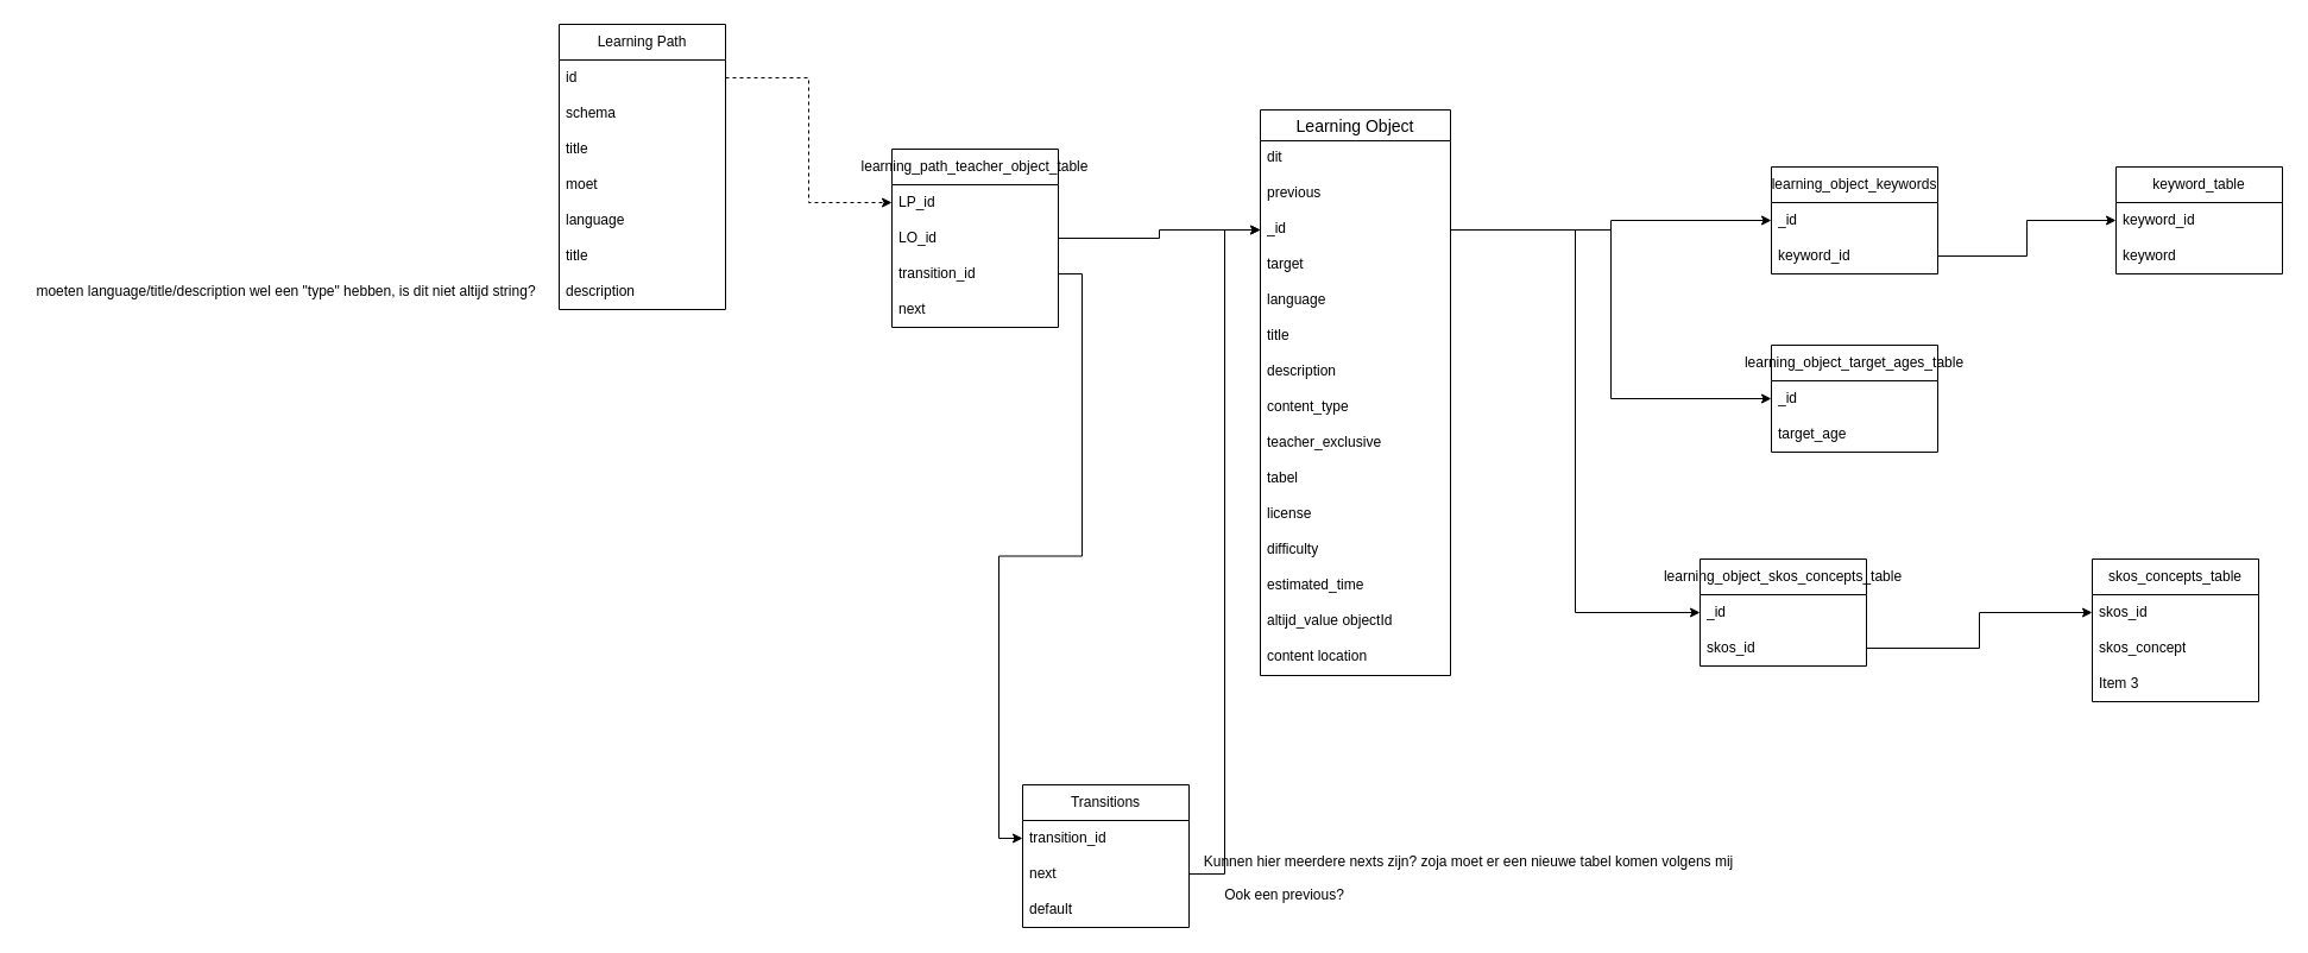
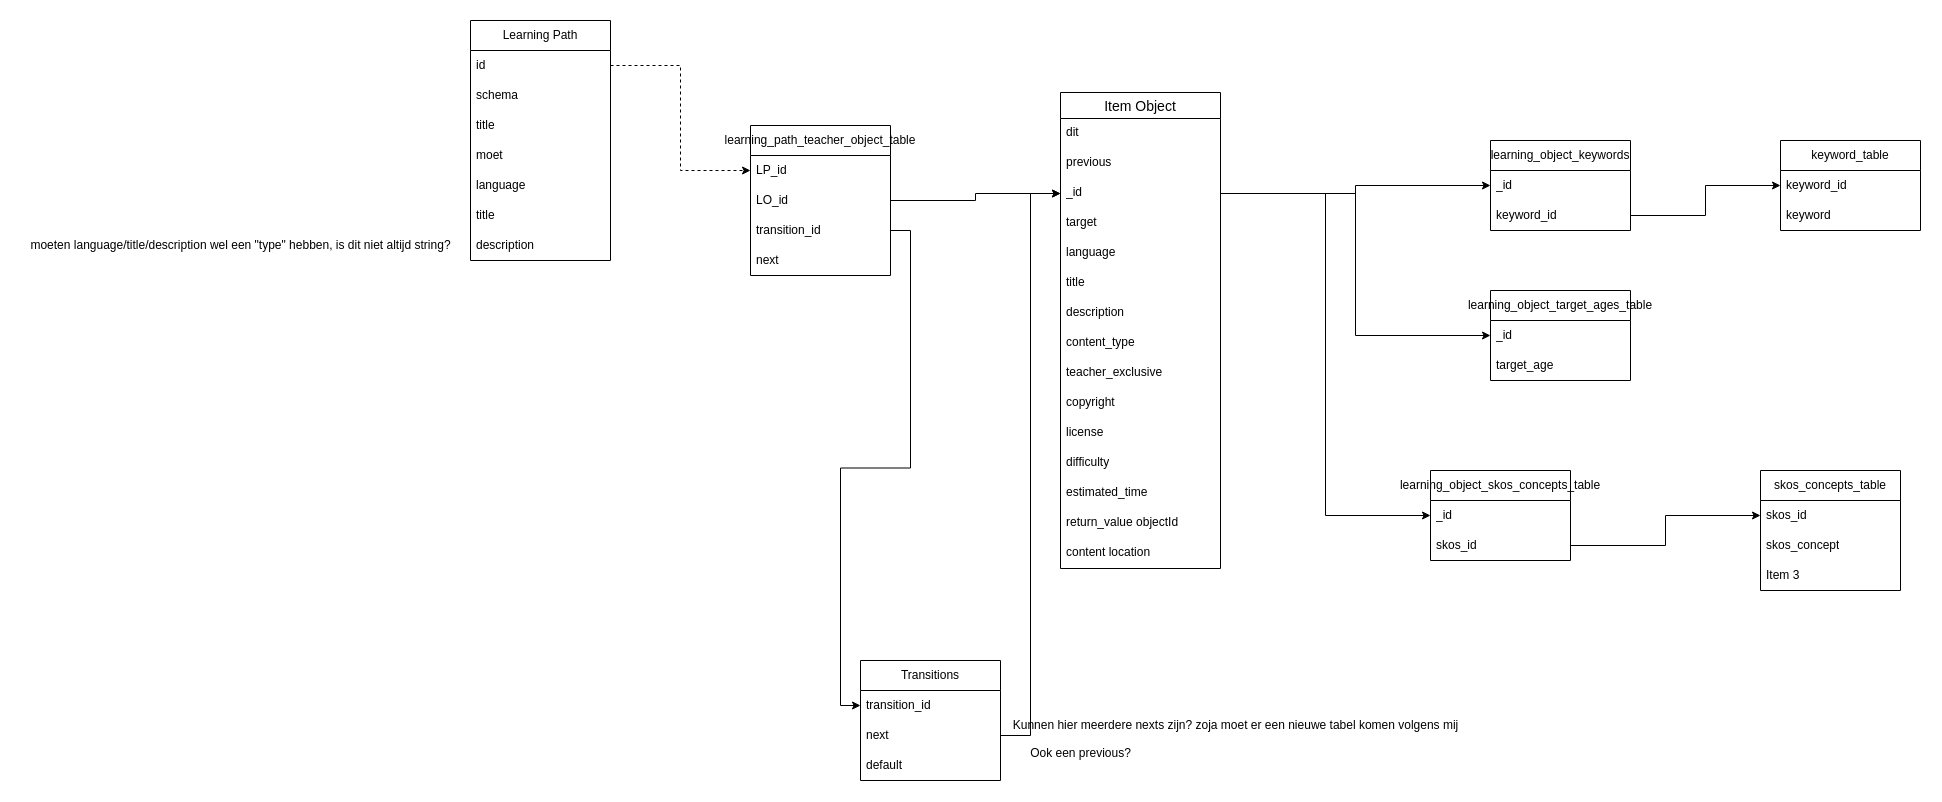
  <mxCell id="0" />
  <mxCell id="1" parent="0" />
- <mxCell id="2" value="Learning Object" style="swimlane;fontStyle=0;childLayout=stackLayout;horizontal=1;startSize=26;horizontalStack=0;resizeParent=1;resizeParentMax=0;resizeLast=0;collapsible=1;marginBottom=0;align=center;fontSize=14;" vertex="1" parent="1"><mxGeometry x="1060" y="92" width="160" height="476" as="geometry" /></mxCell>
+ <mxCell id="2" value="Item Object" style="swimlane;fontStyle=0;childLayout=stackLayout;horizontal=1;startSize=26;horizontalStack=0;resizeParent=1;resizeParentMax=0;resizeLast=0;collapsible=1;marginBottom=0;align=center;fontSize=14;" vertex="1" parent="1"><mxGeometry x="1060" y="92" width="160" height="476" as="geometry" /></mxCell>
  <mxCell id="3" value="dit&lt;span style=&quot;white-space: pre;&quot;&gt;&#09;&lt;/span&gt;" style="text;strokeColor=none;fillColor=none;spacingLeft=4;spacingRight=4;overflow=hidden;rotatable=0;points=[[0,0.5],[1,0.5]];portConstraint=eastwest;fontSize=12;whiteSpace=wrap;html=1;" vertex="1" parent="2"><mxGeometry y="26" width="160" height="30" as="geometry" /></mxCell>
  <mxCell id="4" value="previous" style="text;strokeColor=none;fillColor=none;spacingLeft=4;spacingRight=4;overflow=hidden;rotatable=0;points=[[0,0.5],[1,0.5]];portConstraint=eastwest;fontSize=12;whiteSpace=wrap;html=1;" vertex="1" parent="2"><mxGeometry y="56" width="160" height="30" as="geometry" /></mxCell>
  <mxCell id="5" value="_id" style="text;strokeColor=none;fillColor=none;spacingLeft=4;spacingRight=4;overflow=hidden;rotatable=0;points=[[0,0.5],[1,0.5]];portConstraint=eastwest;fontSize=12;whiteSpace=wrap;html=1;" vertex="1" parent="2"><mxGeometry y="86" width="160" height="30" as="geometry" /></mxCell>
  <mxCell id="6" value="target" style="text;strokeColor=none;fillColor=none;spacingLeft=4;spacingRight=4;overflow=hidden;rotatable=0;points=[[0,0.5],[1,0.5]];portConstraint=eastwest;fontSize=12;whiteSpace=wrap;html=1;" vertex="1" parent="2"><mxGeometry y="116" width="160" height="30" as="geometry" /></mxCell>
  <mxCell id="7" value="language" style="text;strokeColor=none;fillColor=none;spacingLeft=4;spacingRight=4;overflow=hidden;rotatable=0;points=[[0,0.5],[1,0.5]];portConstraint=eastwest;fontSize=12;whiteSpace=wrap;html=1;" vertex="1" parent="2"><mxGeometry y="146" width="160" height="30" as="geometry" /></mxCell>
  <mxCell id="8" value="title" style="text;strokeColor=none;fillColor=none;spacingLeft=4;spacingRight=4;overflow=hidden;rotatable=0;points=[[0,0.5],[1,0.5]];portConstraint=eastwest;fontSize=12;whiteSpace=wrap;html=1;" vertex="1" parent="2"><mxGeometry y="176" width="160" height="30" as="geometry" /></mxCell>
  <mxCell id="9" value="description" style="text;strokeColor=none;fillColor=none;spacingLeft=4;spacingRight=4;overflow=hidden;rotatable=0;points=[[0,0.5],[1,0.5]];portConstraint=eastwest;fontSize=12;whiteSpace=wrap;html=1;" vertex="1" parent="2"><mxGeometry y="206" width="160" height="30" as="geometry" /></mxCell>
  <mxCell id="10" value="content_type" style="text;strokeColor=none;fillColor=none;spacingLeft=4;spacingRight=4;overflow=hidden;rotatable=0;points=[[0,0.5],[1,0.5]];portConstraint=eastwest;fontSize=12;whiteSpace=wrap;html=1;" vertex="1" parent="2"><mxGeometry y="236" width="160" height="30" as="geometry" /></mxCell>
  <mxCell id="11" value="teacher_exclusive" style="text;strokeColor=none;fillColor=none;spacingLeft=4;spacingRight=4;overflow=hidden;rotatable=0;points=[[0,0.5],[1,0.5]];portConstraint=eastwest;fontSize=12;whiteSpace=wrap;html=1;" vertex="1" parent="2"><mxGeometry y="266" width="160" height="30" as="geometry" /></mxCell>
- <mxCell id="12" value="tabel" style="text;strokeColor=none;fillColor=none;spacingLeft=4;spacingRight=4;overflow=hidden;rotatable=0;points=[[0,0.5],[1,0.5]];portConstraint=eastwest;fontSize=12;whiteSpace=wrap;html=1;" vertex="1" parent="2"><mxGeometry y="296" width="160" height="30" as="geometry" /></mxCell>
+ <mxCell id="12" value="copyright" style="text;strokeColor=none;fillColor=none;spacingLeft=4;spacingRight=4;overflow=hidden;rotatable=0;points=[[0,0.5],[1,0.5]];portConstraint=eastwest;fontSize=12;whiteSpace=wrap;html=1;" vertex="1" parent="2"><mxGeometry y="296" width="160" height="30" as="geometry" /></mxCell>
  <mxCell id="13" value="license" style="text;strokeColor=none;fillColor=none;spacingLeft=4;spacingRight=4;overflow=hidden;rotatable=0;points=[[0,0.5],[1,0.5]];portConstraint=eastwest;fontSize=12;whiteSpace=wrap;html=1;" vertex="1" parent="2"><mxGeometry y="326" width="160" height="30" as="geometry" /></mxCell>
  <mxCell id="14" value="difficulty" style="text;strokeColor=none;fillColor=none;spacingLeft=4;spacingRight=4;overflow=hidden;rotatable=0;points=[[0,0.5],[1,0.5]];portConstraint=eastwest;fontSize=12;whiteSpace=wrap;html=1;" vertex="1" parent="2"><mxGeometry y="356" width="160" height="30" as="geometry" /></mxCell>
  <mxCell id="15" value="estimated_time" style="text;strokeColor=none;fillColor=none;spacingLeft=4;spacingRight=4;overflow=hidden;rotatable=0;points=[[0,0.5],[1,0.5]];portConstraint=eastwest;fontSize=12;whiteSpace=wrap;html=1;" vertex="1" parent="2"><mxGeometry y="386" width="160" height="30" as="geometry" /></mxCell>
- <mxCell id="16" value="altijd_value objectId" style="text;strokeColor=none;fillColor=none;spacingLeft=4;spacingRight=4;overflow=hidden;rotatable=0;points=[[0,0.5],[1,0.5]];portConstraint=eastwest;fontSize=12;whiteSpace=wrap;html=1;" vertex="1" parent="2"><mxGeometry y="416" width="160" height="30" as="geometry" /></mxCell>
+ <mxCell id="16" value="return_value objectId" style="text;strokeColor=none;fillColor=none;spacingLeft=4;spacingRight=4;overflow=hidden;rotatable=0;points=[[0,0.5],[1,0.5]];portConstraint=eastwest;fontSize=12;whiteSpace=wrap;html=1;" vertex="1" parent="2"><mxGeometry y="416" width="160" height="30" as="geometry" /></mxCell>
  <mxCell id="17" value="content location" style="text;strokeColor=none;fillColor=none;spacingLeft=4;spacingRight=4;overflow=hidden;rotatable=0;points=[[0,0.5],[1,0.5]];portConstraint=eastwest;fontSize=12;whiteSpace=wrap;html=1;" vertex="1" parent="2"><mxGeometry y="446" width="160" height="30" as="geometry" /></mxCell>
  <mxCell id="18" value="keyword_table" style="swimlane;fontStyle=0;childLayout=stackLayout;horizontal=1;startSize=30;horizontalStack=0;resizeParent=1;resizeParentMax=0;resizeLast=0;collapsible=1;marginBottom=0;whiteSpace=wrap;html=1;" vertex="1" parent="1"><mxGeometry x="1780" y="140" width="140" height="90" as="geometry" /></mxCell>
  <mxCell id="19" value="keyword_id" style="text;strokeColor=none;fillColor=none;align=left;verticalAlign=middle;spacingLeft=4;spacingRight=4;overflow=hidden;points=[[0,0.5],[1,0.5]];portConstraint=eastwest;rotatable=0;whiteSpace=wrap;html=1;" vertex="1" parent="18"><mxGeometry y="30" width="140" height="30" as="geometry" /></mxCell>
  <mxCell id="20" value="keyword" style="text;strokeColor=none;fillColor=none;align=left;verticalAlign=middle;spacingLeft=4;spacingRight=4;overflow=hidden;points=[[0,0.5],[1,0.5]];portConstraint=eastwest;rotatable=0;whiteSpace=wrap;html=1;" vertex="1" parent="18"><mxGeometry y="60" width="140" height="30" as="geometry" /></mxCell>
  <mxCell id="21" value="learning_object_keywords" style="swimlane;fontStyle=0;childLayout=stackLayout;horizontal=1;startSize=30;horizontalStack=0;resizeParent=1;resizeParentMax=0;resizeLast=0;collapsible=1;marginBottom=0;whiteSpace=wrap;html=1;" vertex="1" parent="1"><mxGeometry x="1490" y="140" width="140" height="90" as="geometry" /></mxCell>
  <mxCell id="22" value="_id" style="text;strokeColor=none;fillColor=none;align=left;verticalAlign=middle;spacingLeft=4;spacingRight=4;overflow=hidden;points=[[0,0.5],[1,0.5]];portConstraint=eastwest;rotatable=0;whiteSpace=wrap;html=1;" vertex="1" parent="21"><mxGeometry y="30" width="140" height="30" as="geometry" /></mxCell>
  <mxCell id="23" value="keyword_id" style="text;strokeColor=none;fillColor=none;align=left;verticalAlign=middle;spacingLeft=4;spacingRight=4;overflow=hidden;points=[[0,0.5],[1,0.5]];portConstraint=eastwest;rotatable=0;whiteSpace=wrap;html=1;" vertex="1" parent="21"><mxGeometry y="60" width="140" height="30" as="geometry" /></mxCell>
  <mxCell id="24" style="edgeStyle=orthogonalEdgeStyle;rounded=0;orthogonalLoop=1;jettySize=auto;html=1;entryX=0;entryY=0.5;entryDx=0;entryDy=0;" edge="1" parent="1" source="5" target="22"><mxGeometry relative="1" as="geometry" /></mxCell>
  <mxCell id="25" style="edgeStyle=orthogonalEdgeStyle;rounded=0;orthogonalLoop=1;jettySize=auto;html=1;" edge="1" parent="1" source="23" target="19"><mxGeometry relative="1" as="geometry" /></mxCell>
  <mxCell id="26" value="learning_object_target_ages_table" style="swimlane;fontStyle=0;childLayout=stackLayout;horizontal=1;startSize=30;horizontalStack=0;resizeParent=1;resizeParentMax=0;resizeLast=0;collapsible=1;marginBottom=0;whiteSpace=wrap;html=1;" vertex="1" parent="1"><mxGeometry x="1490" y="290" width="140" height="90" as="geometry"><mxRectangle x="740" y="510" width="220" height="30" as="alternateBounds" /></mxGeometry></mxCell>
  <mxCell id="27" value="_id" style="text;strokeColor=none;fillColor=none;align=left;verticalAlign=middle;spacingLeft=4;spacingRight=4;overflow=hidden;points=[[0,0.5],[1,0.5]];portConstraint=eastwest;rotatable=0;whiteSpace=wrap;html=1;" vertex="1" parent="26"><mxGeometry y="30" width="140" height="30" as="geometry" /></mxCell>
  <mxCell id="28" value="target_age" style="text;strokeColor=none;fillColor=none;align=left;verticalAlign=middle;spacingLeft=4;spacingRight=4;overflow=hidden;points=[[0,0.5],[1,0.5]];portConstraint=eastwest;rotatable=0;whiteSpace=wrap;html=1;" vertex="1" parent="26"><mxGeometry y="60" width="140" height="30" as="geometry" /></mxCell>
  <mxCell id="29" style="edgeStyle=orthogonalEdgeStyle;rounded=0;orthogonalLoop=1;jettySize=auto;html=1;" edge="1" parent="1" source="5" target="27"><mxGeometry relative="1" as="geometry" /></mxCell>
  <mxCell id="30" value="skos_concepts_table" style="swimlane;fontStyle=0;childLayout=stackLayout;horizontal=1;startSize=30;horizontalStack=0;resizeParent=1;resizeParentMax=0;resizeLast=0;collapsible=1;marginBottom=0;whiteSpace=wrap;html=1;" vertex="1" parent="1"><mxGeometry x="1760" y="470" width="140" height="120" as="geometry" /></mxCell>
  <mxCell id="31" value="skos_id" style="text;strokeColor=none;fillColor=none;align=left;verticalAlign=middle;spacingLeft=4;spacingRight=4;overflow=hidden;points=[[0,0.5],[1,0.5]];portConstraint=eastwest;rotatable=0;whiteSpace=wrap;html=1;" vertex="1" parent="30"><mxGeometry y="30" width="140" height="30" as="geometry" /></mxCell>
  <mxCell id="32" value="skos_concept" style="text;strokeColor=none;fillColor=none;align=left;verticalAlign=middle;spacingLeft=4;spacingRight=4;overflow=hidden;points=[[0,0.5],[1,0.5]];portConstraint=eastwest;rotatable=0;whiteSpace=wrap;html=1;" vertex="1" parent="30"><mxGeometry y="60" width="140" height="30" as="geometry" /></mxCell>
  <mxCell id="33" value="Item 3" style="text;strokeColor=none;fillColor=none;align=left;verticalAlign=middle;spacingLeft=4;spacingRight=4;overflow=hidden;points=[[0,0.5],[1,0.5]];portConstraint=eastwest;rotatable=0;whiteSpace=wrap;html=1;" vertex="1" parent="30"><mxGeometry y="90" width="140" height="30" as="geometry" /></mxCell>
  <mxCell id="34" value="learning_object_skos_concepts_table" style="swimlane;fontStyle=0;childLayout=stackLayout;horizontal=1;startSize=30;horizontalStack=0;resizeParent=1;resizeParentMax=0;resizeLast=0;collapsible=1;marginBottom=0;whiteSpace=wrap;html=1;" vertex="1" parent="1"><mxGeometry x="1430" y="470" width="140" height="90" as="geometry" /></mxCell>
  <mxCell id="35" value="_id" style="text;strokeColor=none;fillColor=none;align=left;verticalAlign=middle;spacingLeft=4;spacingRight=4;overflow=hidden;points=[[0,0.5],[1,0.5]];portConstraint=eastwest;rotatable=0;whiteSpace=wrap;html=1;" vertex="1" parent="34"><mxGeometry y="30" width="140" height="30" as="geometry" /></mxCell>
  <mxCell id="36" value="skos_id" style="text;strokeColor=none;fillColor=none;align=left;verticalAlign=middle;spacingLeft=4;spacingRight=4;overflow=hidden;points=[[0,0.5],[1,0.5]];portConstraint=eastwest;rotatable=0;whiteSpace=wrap;html=1;" vertex="1" parent="34"><mxGeometry y="60" width="140" height="30" as="geometry" /></mxCell>
  <mxCell id="37" style="edgeStyle=orthogonalEdgeStyle;rounded=0;orthogonalLoop=1;jettySize=auto;html=1;entryX=0;entryY=0.5;entryDx=0;entryDy=0;" edge="1" parent="1" source="5" target="35"><mxGeometry relative="1" as="geometry" /></mxCell>
  <mxCell id="38" style="edgeStyle=orthogonalEdgeStyle;rounded=0;orthogonalLoop=1;jettySize=auto;html=1;entryX=0;entryY=0.5;entryDx=0;entryDy=0;" edge="1" parent="1" source="36" target="31"><mxGeometry relative="1" as="geometry" /></mxCell>
  <mxCell id="39" value="Learning Path" style="swimlane;fontStyle=0;childLayout=stackLayout;horizontal=1;startSize=30;horizontalStack=0;resizeParent=1;resizeParentMax=0;resizeLast=0;collapsible=1;marginBottom=0;whiteSpace=wrap;html=1;" vertex="1" parent="1"><mxGeometry x="470" y="20" width="140" height="240" as="geometry" /></mxCell>
  <mxCell id="40" value="id" style="text;strokeColor=none;fillColor=none;align=left;verticalAlign=middle;spacingLeft=4;spacingRight=4;overflow=hidden;points=[[0,0.5],[1,0.5]];portConstraint=eastwest;rotatable=0;whiteSpace=wrap;html=1;" vertex="1" parent="39"><mxGeometry y="30" width="140" height="30" as="geometry" /></mxCell>
  <mxCell id="41" value="schema" style="text;strokeColor=none;fillColor=none;align=left;verticalAlign=middle;spacingLeft=4;spacingRight=4;overflow=hidden;points=[[0,0.5],[1,0.5]];portConstraint=eastwest;rotatable=0;whiteSpace=wrap;html=1;" vertex="1" parent="39"><mxGeometry y="60" width="140" height="30" as="geometry" /></mxCell>
  <mxCell id="42" value="title" style="text;strokeColor=none;fillColor=none;align=left;verticalAlign=middle;spacingLeft=4;spacingRight=4;overflow=hidden;points=[[0,0.5],[1,0.5]];portConstraint=eastwest;rotatable=0;whiteSpace=wrap;html=1;" vertex="1" parent="39"><mxGeometry y="90" width="140" height="30" as="geometry" /></mxCell>
  <mxCell id="43" value="moet" style="text;strokeColor=none;fillColor=none;align=left;verticalAlign=middle;spacingLeft=4;spacingRight=4;overflow=hidden;points=[[0,0.5],[1,0.5]];portConstraint=eastwest;rotatable=0;whiteSpace=wrap;html=1;" vertex="1" parent="39"><mxGeometry y="120" width="140" height="30" as="geometry" /></mxCell>
  <mxCell id="44" value="language" style="text;strokeColor=none;fillColor=none;align=left;verticalAlign=middle;spacingLeft=4;spacingRight=4;overflow=hidden;points=[[0,0.5],[1,0.5]];portConstraint=eastwest;rotatable=0;whiteSpace=wrap;html=1;" vertex="1" parent="39"><mxGeometry y="150" width="140" height="30" as="geometry" /></mxCell>
  <mxCell id="45" value="title" style="text;strokeColor=none;fillColor=none;align=left;verticalAlign=middle;spacingLeft=4;spacingRight=4;overflow=hidden;points=[[0,0.5],[1,0.5]];portConstraint=eastwest;rotatable=0;whiteSpace=wrap;html=1;" vertex="1" parent="39"><mxGeometry y="180" width="140" height="30" as="geometry" /></mxCell>
  <mxCell id="46" value="description" style="text;strokeColor=none;fillColor=none;align=left;verticalAlign=middle;spacingLeft=4;spacingRight=4;overflow=hidden;points=[[0,0.5],[1,0.5]];portConstraint=eastwest;rotatable=0;whiteSpace=wrap;html=1;" vertex="1" parent="39"><mxGeometry y="210" width="140" height="30" as="geometry" /></mxCell>
  <mxCell id="47" value="moeten language/title/description wel een &quot;type&quot; hebben, is dit niet altijd string?" style="text;html=1;align=center;verticalAlign=middle;resizable=0;points=[];autosize=1;strokeColor=none;fillColor=none;" vertex="1" parent="1"><mxGeometry x="20" y="230" width="440" height="30" as="geometry" /></mxCell>
  <mxCell id="48" value="learning_path_teacher_object_table" style="swimlane;fontStyle=0;childLayout=stackLayout;horizontal=1;startSize=30;horizontalStack=0;resizeParent=1;resizeParentMax=0;resizeLast=0;collapsible=1;marginBottom=0;whiteSpace=wrap;html=1;" vertex="1" parent="1"><mxGeometry y="125" width="140" height="150" as="geometry" x="750" /></mxCell>
  <mxCell id="49" value="LP_id" style="text;strokeColor=none;fillColor=none;align=left;verticalAlign=middle;spacingLeft=4;spacingRight=4;overflow=hidden;points=[[0,0.5],[1,0.5]];portConstraint=eastwest;rotatable=0;whiteSpace=wrap;html=1;" vertex="1" parent="48"><mxGeometry y="30" width="140" height="30" as="geometry" /></mxCell>
  <mxCell id="50" value="LO_id" style="text;strokeColor=none;fillColor=none;align=left;verticalAlign=middle;spacingLeft=4;spacingRight=4;overflow=hidden;points=[[0,0.5],[1,0.5]];portConstraint=eastwest;rotatable=0;whiteSpace=wrap;html=1;" vertex="1" parent="48"><mxGeometry y="60" width="140" height="30" as="geometry" /></mxCell>
  <mxCell id="51" value="transition_id" style="text;strokeColor=none;fillColor=none;align=left;verticalAlign=middle;spacingLeft=4;spacingRight=4;overflow=hidden;points=[[0,0.5],[1,0.5]];portConstraint=eastwest;rotatable=0;whiteSpace=wrap;html=1;" vertex="1" parent="48"><mxGeometry y="90" width="140" height="30" as="geometry" /></mxCell>
  <mxCell id="52" value="next" style="text;strokeColor=none;fillColor=none;align=left;verticalAlign=middle;spacingLeft=4;spacingRight=4;overflow=hidden;points=[[0,0.5],[1,0.5]];portConstraint=eastwest;rotatable=0;whiteSpace=wrap;html=1;" vertex="1" parent="48"><mxGeometry y="120" width="140" height="30" as="geometry" /></mxCell>
  <mxCell id="53" style="edgeStyle=orthogonalEdgeStyle;rounded=0;orthogonalLoop=1;jettySize=auto;html=1;entryX=0;entryY=0.5;entryDx=0;entryDy=0;dashed=1;" edge="1" parent="1" source="40" target="49"><mxGeometry relative="1" as="geometry" /></mxCell>
  <mxCell id="54" style="edgeStyle=orthogonalEdgeStyle;rounded=0;orthogonalLoop=1;jettySize=auto;html=1;entryX=0;entryY=0.5;entryDx=0;entryDy=0;" edge="1" parent="1" source="50" target="5"><mxGeometry relative="1" as="geometry" /></mxCell>
  <mxCell id="55" value="Transitions" style="swimlane;fontStyle=0;childLayout=stackLayout;horizontal=1;startSize=30;horizontalStack=0;resizeParent=1;resizeParentMax=0;resizeLast=0;collapsible=1;marginBottom=0;whiteSpace=wrap;html=1;" vertex="1" parent="1"><mxGeometry x="860" y="660" width="140" height="120" as="geometry" /></mxCell>
  <mxCell id="56" value="transition_id" style="text;strokeColor=none;fillColor=none;align=left;verticalAlign=middle;spacingLeft=4;spacingRight=4;overflow=hidden;points=[[0,0.5],[1,0.5]];portConstraint=eastwest;rotatable=0;whiteSpace=wrap;html=1;" vertex="1" parent="55"><mxGeometry y="30" width="140" height="30" as="geometry" /></mxCell>
  <mxCell id="57" value="next" style="text;strokeColor=none;fillColor=none;align=left;verticalAlign=middle;spacingLeft=4;spacingRight=4;overflow=hidden;points=[[0,0.5],[1,0.5]];portConstraint=eastwest;rotatable=0;whiteSpace=wrap;html=1;" vertex="1" parent="55"><mxGeometry y="60" width="140" height="30" as="geometry" /></mxCell>
  <mxCell id="58" value="default" style="text;strokeColor=none;fillColor=none;align=left;verticalAlign=middle;spacingLeft=4;spacingRight=4;overflow=hidden;points=[[0,0.5],[1,0.5]];portConstraint=eastwest;rotatable=0;whiteSpace=wrap;html=1;" vertex="1" parent="55"><mxGeometry y="90" width="140" height="30" as="geometry" /></mxCell>
  <mxCell id="59" value="Kunnen hier meerdere nexts zijn? zoja moet er een nieuwe tabel komen volgens mij " style="text;html=1;align=center;verticalAlign=middle;resizable=0;points=[];autosize=1;strokeColor=none;fillColor=none;" vertex="1" parent="1"><mxGeometry x="1000" y="710" width="470" height="30" as="geometry" /></mxCell>
  <mxCell id="60" style="edgeStyle=orthogonalEdgeStyle;rounded=0;orthogonalLoop=1;jettySize=auto;html=1;entryX=0;entryY=0.5;entryDx=0;entryDy=0;" edge="1" parent="1" source="51" target="56"><mxGeometry relative="1" as="geometry" /></mxCell>
  <mxCell id="61" style="edgeStyle=orthogonalEdgeStyle;rounded=0;orthogonalLoop=1;jettySize=auto;html=1;entryX=0;entryY=0.5;entryDx=0;entryDy=0;" edge="1" parent="1" source="57" target="5"><mxGeometry relative="1" as="geometry" /></mxCell>
  <mxCell id="62" value="Ook een previous?" style="text;html=1;align=center;verticalAlign=middle;resizable=0;points=[];autosize=1;strokeColor=none;fillColor=none;" vertex="1" parent="1"><mxGeometry x="1020" y="738" width="120" height="30" as="geometry" /></mxCell>
